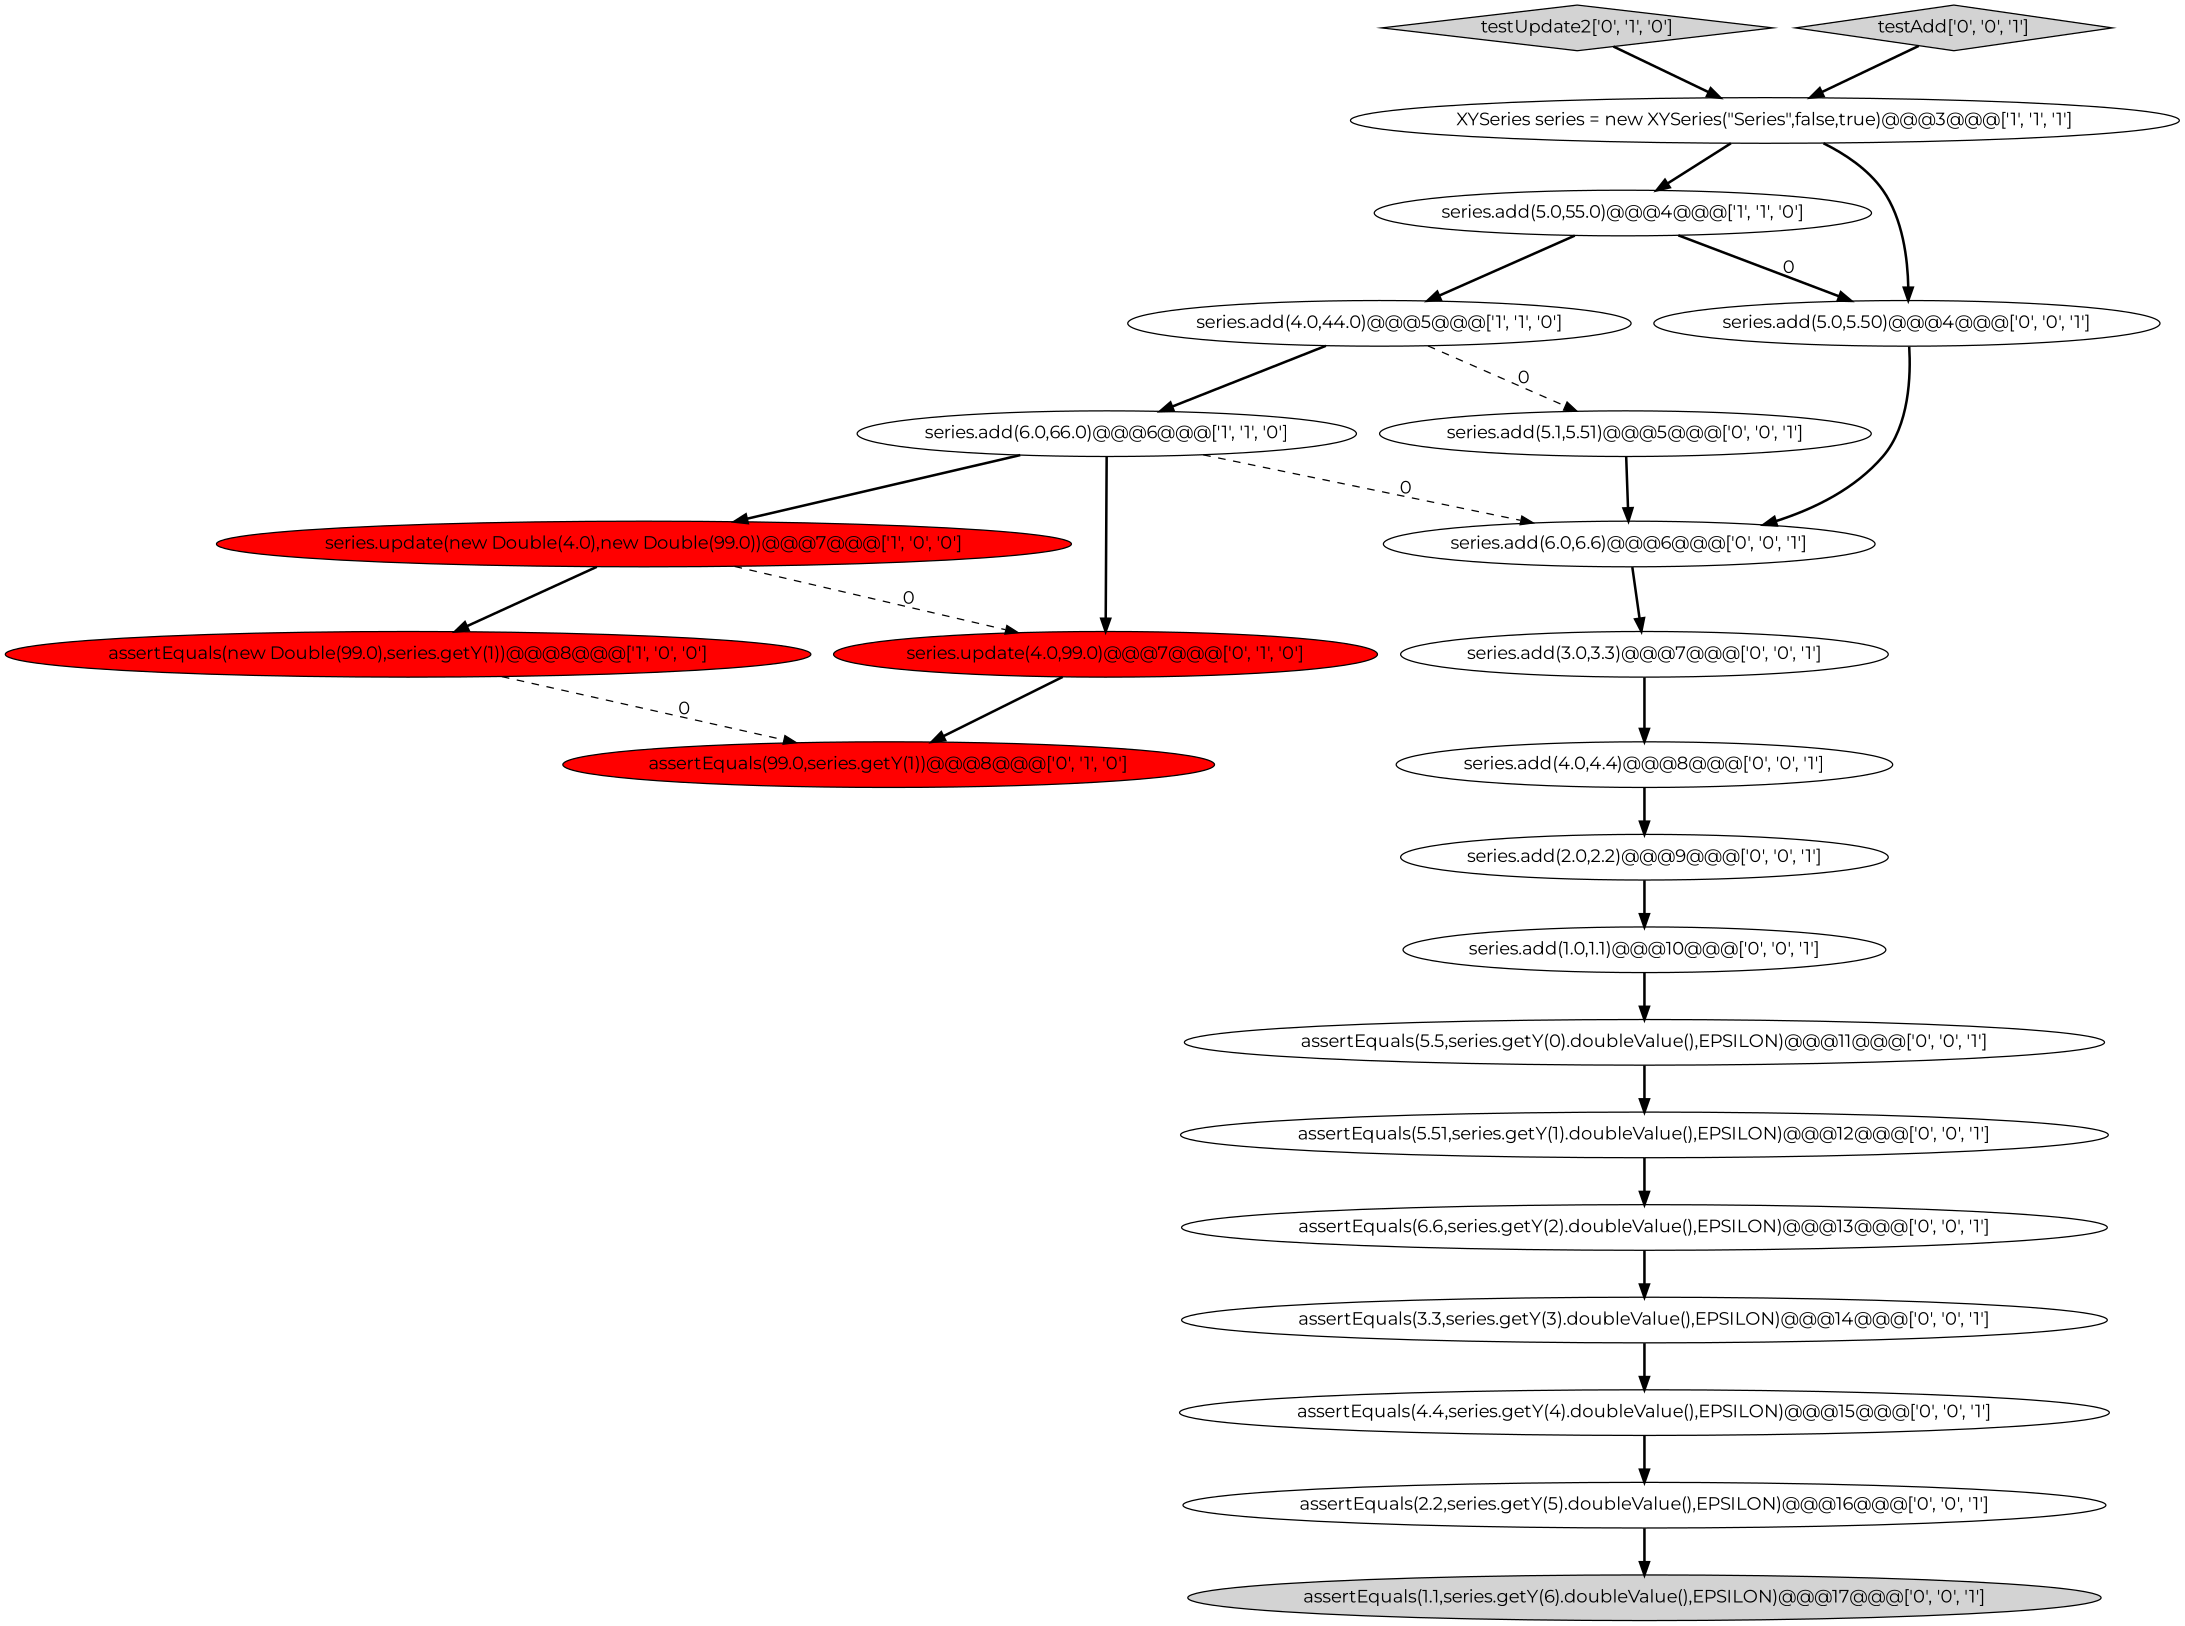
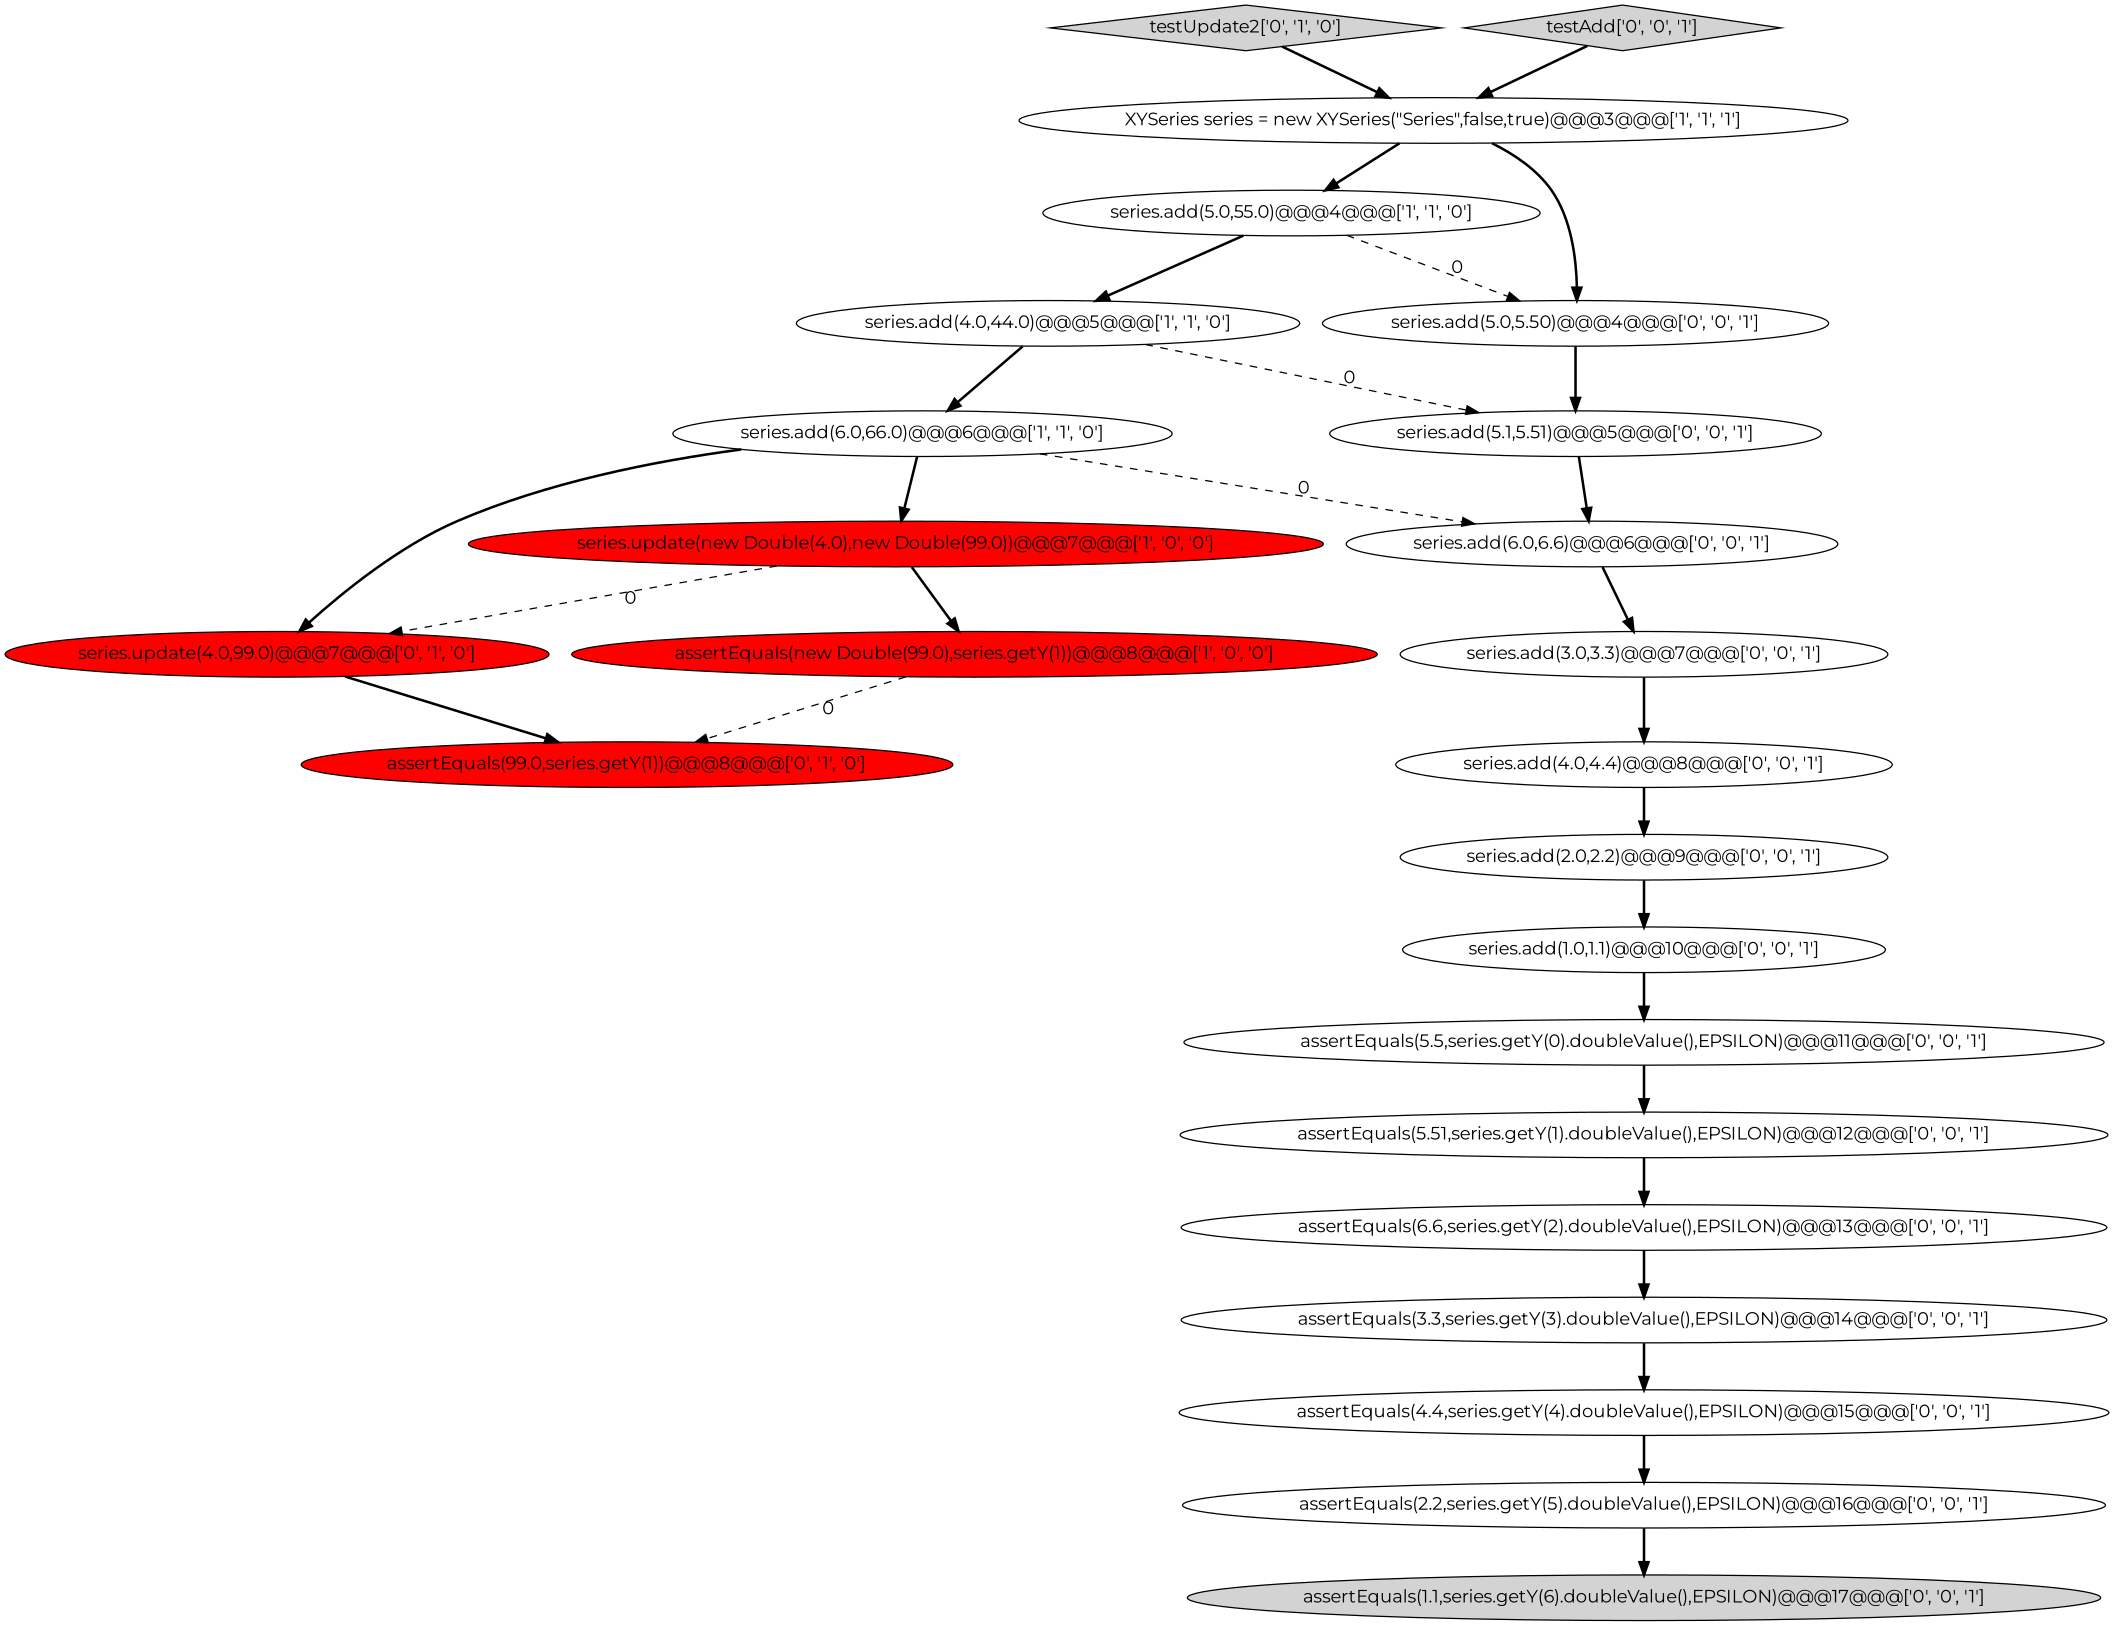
  digraph {
    fontname=Montserrat
    node [fillcolor=white fontname=Montserrat shape=ellipse style=filled]
    edge [fontname=Montserrat style=bold]
    n1 [label="series.add(6.0,6.6)@@@6@@@['0', '0', '1']"]
    n2 [label="series.add(3.0,3.3)@@@7@@@['0', '0', '1']"]
    n3 [label="series.add(4.0,4.4)@@@8@@@['0', '0', '1']"]
    n4 [label="series.add(5.0,55.0)@@@4@@@['1', '1', '0']"]
    n5 [label="series.add(5.0,5.50)@@@4@@@['0', '0', '1']"]
    n6 [label="series.add(4.0,44.0)@@@5@@@['1', '1', '0']"]
    n7 [label="series.add(5.1,5.51)@@@5@@@['0', '0', '1']"]
    n8 [label="series.add(6.0,66.0)@@@6@@@['1', '1', '0']"]
    n9 [fillcolor=red label="series.update(4.0,99.0)@@@7@@@['0', '1', '0']"]
    n10 [fillcolor=red label="assertEquals(99.0,series.getY(1))@@@8@@@['0', '1', '0']"]
    n11 [fillcolor=red label="series.update(new Double(4.0),new Double(99.0))@@@7@@@['1', '0', '0']"]
    n12 [fillcolor=red label="assertEquals(new Double(99.0),series.getY(1))@@@8@@@['1', '0', '0']"]
    n13 [fillcolor=lightgray label="testUpdate2['0', '1', '0']" shape=diamond]
    n14 [label="XYSeries series = new XYSeries(\"Series\",false,true)@@@3@@@['1', '1', '1']"]
    n15 [label="assertEquals(3.3,series.getY(3).doubleValue(),EPSILON)@@@14@@@['0', '0', '1']"]
    n16 [label="assertEquals(4.4,series.getY(4).doubleValue(),EPSILON)@@@15@@@['0', '0', '1']"]
    n17 [label="assertEquals(2.2,series.getY(5).doubleValue(),EPSILON)@@@16@@@['0', '0', '1']"]
    n18 [fillcolor=lightgray label="assertEquals(1.1,series.getY(6).doubleValue(),EPSILON)@@@17@@@['0', '0', '1']"]
    n19 [label="assertEquals(6.6,series.getY(2).doubleValue(),EPSILON)@@@13@@@['0', '0', '1']"]
    n20 [label="assertEquals(5.51,series.getY(1).doubleValue(),EPSILON)@@@12@@@['0', '0', '1']"]
    n21 [label="series.add(1.0,1.1)@@@10@@@['0', '0', '1']"]
    n22 [label="assertEquals(5.5,series.getY(0).doubleValue(),EPSILON)@@@11@@@['0', '0', '1']"]
    n23 [label="series.add(2.0,2.2)@@@9@@@['0', '0', '1']"]
    n24 [fillcolor=lightgray label="testAdd['0', '0', '1']" shape=diamond]
    n1 -> n2
    n2 -> n3
    n3 -> n23
-   n4 -> n5 [label=0]
+   n4 -> n5 [label=0 style=dashed]
    n4 -> n6
-   n5 -> n1
+   n5 -> n7
    n6 -> n7 [label=0 style=dashed]
    n6 -> n8
    n7 -> n1
    n8 -> n1 [label=0 style=dashed]
    n8 -> n9
    n8 -> n11
    n9 -> n10
    n11 -> n9 [label=0 style=dashed]
    n11 -> n12
    n12 -> n10 [label=0 style=dashed]
    n13 -> n14
    n14 -> n4
    n14 -> n5
    n15 -> n16
    n16 -> n17
    n17 -> n18
    n19 -> n15
    n20 -> n19
    n21 -> n22
    n22 -> n20
    n23 -> n21
    n24 -> n14
  }
